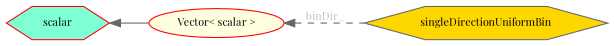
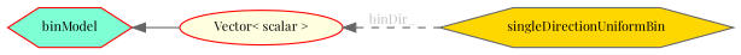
  digraph {
    fontname="Playfair Display"
    rankdir=LR
    node [color=red fontname="Playfair Display" fontsize=10 shape=hexagon style=filled]
    edge [color=gray40 dir=back fontname="Playfair Display" fontsize=10 labelfontname=Helvetica labelfontsize=10]
    n1 [color=gray40 fillcolor=gold fontcolor=black height=0.2 label=singleDirectionUniformBin width=0.4]
-   n2 [fillcolor=aquamarine height=0.2 label=scalar width=0.4]
+   n2 [fillcolor=aquamarine height=0.2 label=binModel width=0.4]
    n3 [fillcolor=lightyellow height=0.2 label="Vector\< scalar \>" shape=ellipse width=0.4]
    n2 -> n3 [style=solid]
    n3 -> n1 [fontcolor=grey label=" binDir_" style=dashed]
  }
